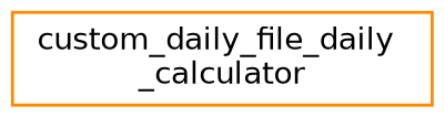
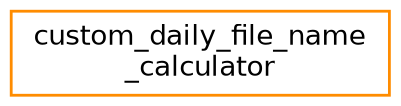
  digraph {
    rankdir=LR
-   n1 [color=darkorange fillcolor=white fontname=Helvetica fontsize=10 height=0.2 label="custom_daily_file_daily\l_calculator" shape=box style=filled width=0.4]
+   n1 [color=darkorange fillcolor=white fontname=Helvetica fontsize=10 height=0.2 label="custom_daily_file_name\l_calculator" shape=box style=filled width=0.4]
  }
